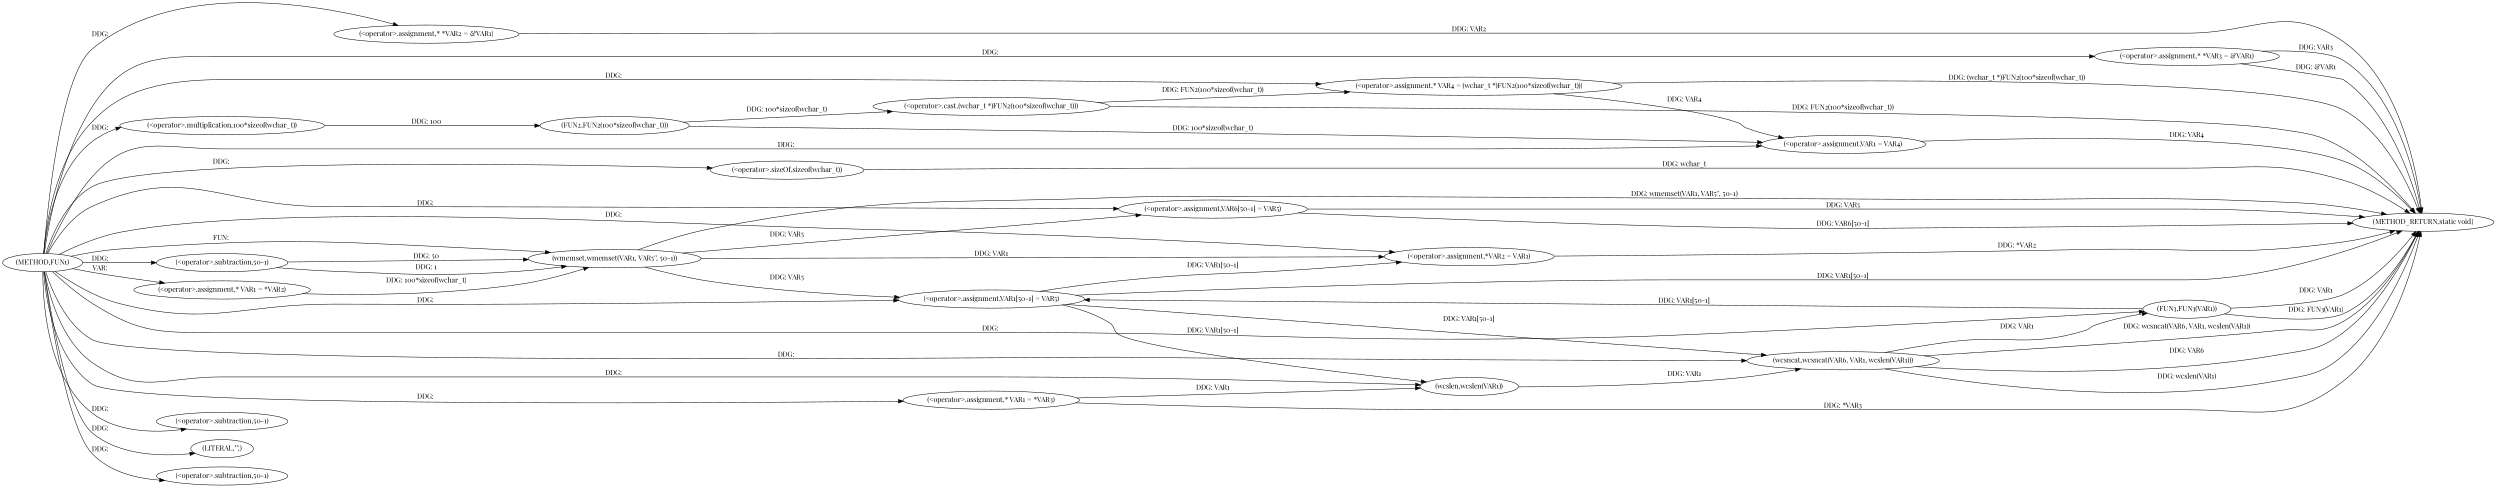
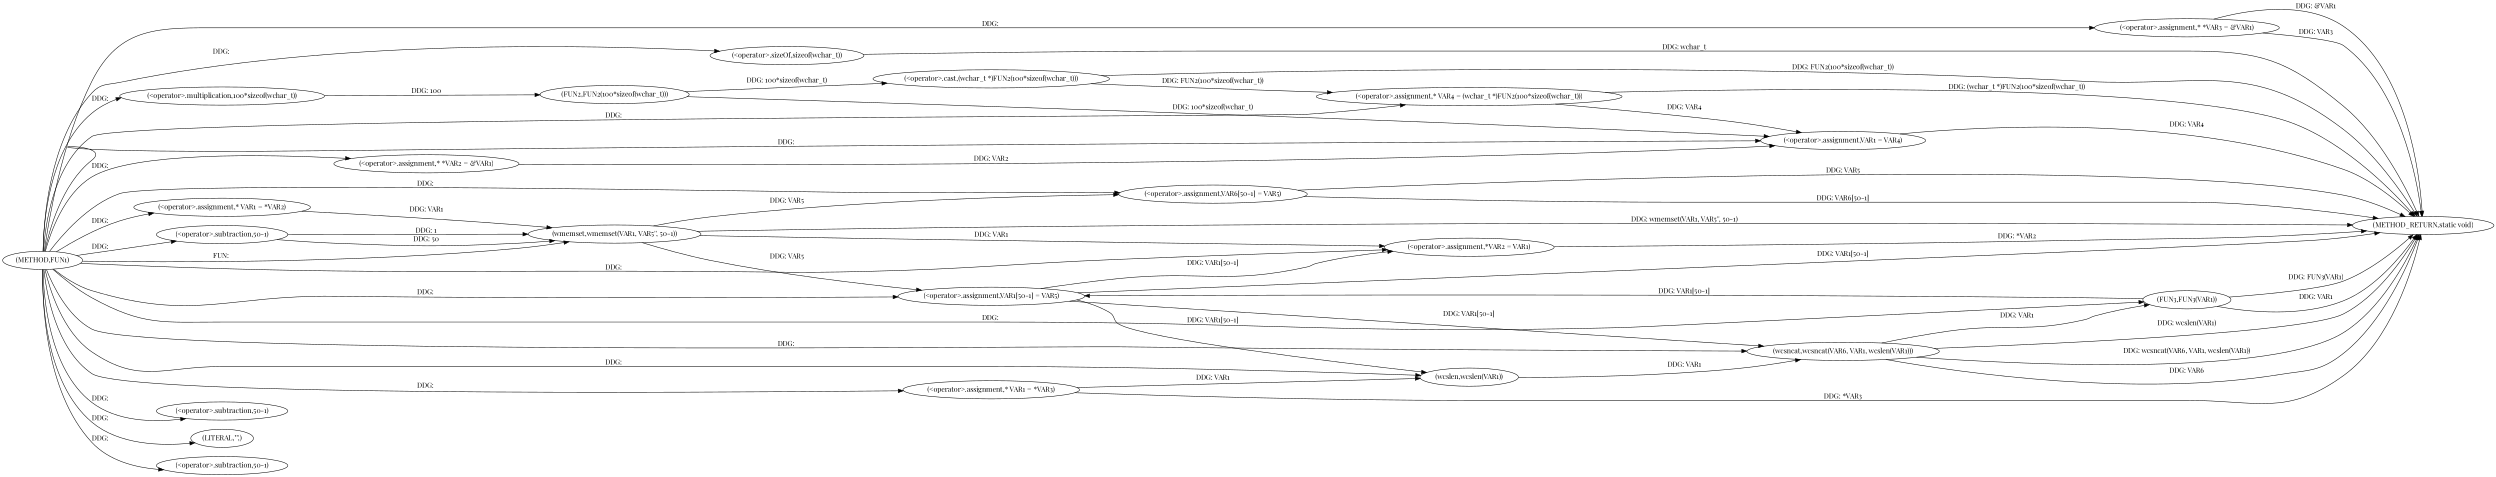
  digraph {
    fontname="Playfair Display"
    rankdir=LR
    node [fontname="Playfair Display"]
    edge [fontname="Playfair Display"]
    n1 [label="(METHOD,FUN1)"]
    n2 [label="(<operator>.assignment,* *VAR2 = &VAR1)"]
    n3 [label="(<operator>.assignment,* *VAR3 = &VAR1)"]
    n4 [label="(<operator>.assignment,* VAR4 = (wchar_t *)FUN2(100*sizeof(wchar_t)))"]
    n5 [label="(<operator>.multiplication,100*sizeof(wchar_t))"]
    n6 [label="(<operator>.sizeOf,sizeof(wchar_t))"]
    n7 [label="(<operator>.assignment,VAR1 = VAR4)"]
    n8 [label="(<operator>.assignment,* VAR1 = *VAR2)"]
    n9 [label="(wmemset,wmemset(VAR1, VAR5'', 50-1))"]
    n10 [label="(<operator>.subtraction,50-1)"]
    n11 [label="(<operator>.assignment,VAR1[50-1] = VAR5)"]
    n12 [label="(<operator>.subtraction,50-1)"]
    n13 [label="(<operator>.assignment,*VAR2 = VAR1)"]
    n14 [label="(<operator>.assignment,* VAR1 = *VAR3)"]
    n15 [label="(LITERAL,\"\",)"]
    n16 [label="(wcsncat,wcsncat(VAR6, VAR1, wcslen(VAR1)))"]
    n17 [label="(wcslen,wcslen(VAR1))"]
    n18 [label="(<operator>.assignment,VAR6[50-1] = VAR5)"]
    n19 [label="(<operator>.subtraction,50-1)"]
    n20 [label="(FUN3,FUN3(VAR1))"]
    n21 [label="(METHOD_RETURN,static void)"]
    n22 [label="(FUN2,FUN2(100*sizeof(wchar_t)))"]
    n23 [label="(<operator>.cast,(wchar_t *)FUN2(100*sizeof(wchar_t)))"]
    n1 -> n2 [label="DDG: "]
    n1 -> n3 [label="DDG: "]
    n1 -> n4 [label="DDG: "]
    n1 -> n5 [label="DDG: "]
    n1 -> n6 [label="DDG: "]
    n1 -> n7 [label="DDG: "]
-   n1 -> n8 [label="VAR: "]
+   n1 -> n8 [label="DDG: "]
    n1 -> n9 [label="FUN: "]
    n1 -> n10 [label="DDG: "]
    n1 -> n11 [label="DDG: "]
    n1 -> n12 [label="DDG: "]
    n1 -> n13 [label="DDG: "]
    n1 -> n14 [label="DDG: "]
    n1 -> n15 [label="DDG: "]
    n1 -> n16 [label="DDG: "]
    n1 -> n17 [label="DDG: "]
    n1 -> n18 [label="DDG: "]
    n1 -> n19 [label="DDG: "]
    n1 -> n20 [label="DDG: "]
-   n2 -> n21 [label="DDG: VAR2"]
+   n2 -> n7 [label="DDG: VAR2"]
    n3 -> n21 [label="DDG: VAR3"]
    n3 -> n21 [label="DDG: &VAR1"]
    n4 -> n7 [label="DDG: VAR4"]
    n4 -> n21 [label="DDG: (wchar_t *)FUN2(100*sizeof(wchar_t))"]
    n5 -> n22 [label="DDG: 100"]
    n6 -> n21 [label="DDG: wchar_t"]
    n7 -> n21 [label="DDG: VAR4"]
-   n8 -> n9 [label="DDG: 100*sizeof(wchar_t)"]
+   n8 -> n9 [label="DDG: VAR1"]
    n9 -> n11 [label="DDG: VAR5"]
    n9 -> n13 [label="DDG: VAR1"]
    n9 -> n18 [label="DDG: VAR5"]
    n9 -> n21 [label="DDG: wmemset(VAR1, VAR5'', 50-1)"]
    n10 -> n9 [label="DDG: 50"]
    n10 -> n9 [label="DDG: 1"]
    n11 -> n13 [label="DDG: VAR1[50-1]"]
    n11 -> n16 [label="DDG: VAR1[50-1]"]
    n11 -> n17 [label="DDG: VAR1[50-1]"]
    n11 -> n21 [label="DDG: VAR1[50-1]"]
    n13 -> n21 [label="DDG: *VAR2"]
    n14 -> n17 [label="DDG: VAR1"]
    n14 -> n21 [label="DDG: *VAR3"]
    n16 -> n20 [label="DDG: VAR1"]
    n16 -> n21 [label="DDG: wcsncat(VAR6, VAR1, wcslen(VAR1))"]
    n16 -> n21 [label="DDG: VAR6"]
    n16 -> n21 [label="DDG: wcslen(VAR1)"]
    n17 -> n16 [label="DDG: VAR1"]
    n18 -> n21 [label="DDG: VAR5"]
    n18 -> n21 [label="DDG: VAR6[50-1]"]
    n20 -> n11 [label="DDG: VAR1[50-1]"]
    n20 -> n21 [label="DDG: FUN3(VAR1)"]
    n20 -> n21 [label="DDG: VAR1"]
    n22 -> n7 [label="DDG: 100*sizeof(wchar_t)"]
    n22 -> n23 [label="DDG: 100*sizeof(wchar_t)"]
    n23 -> n4 [label="DDG: FUN2(100*sizeof(wchar_t))"]
    n23 -> n21 [label="DDG: FUN2(100*sizeof(wchar_t))"]
  }
